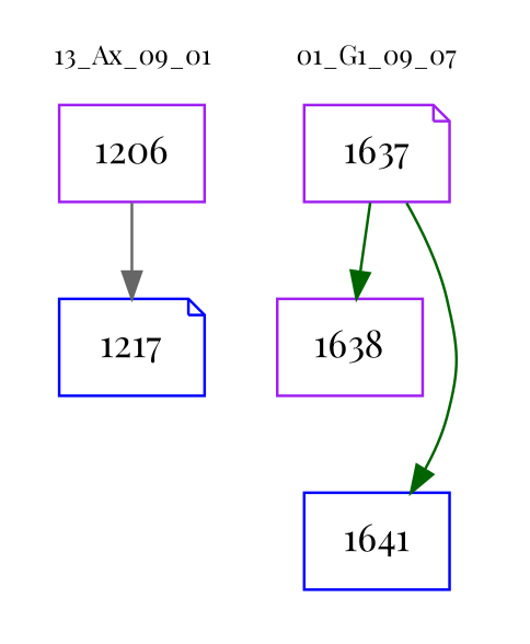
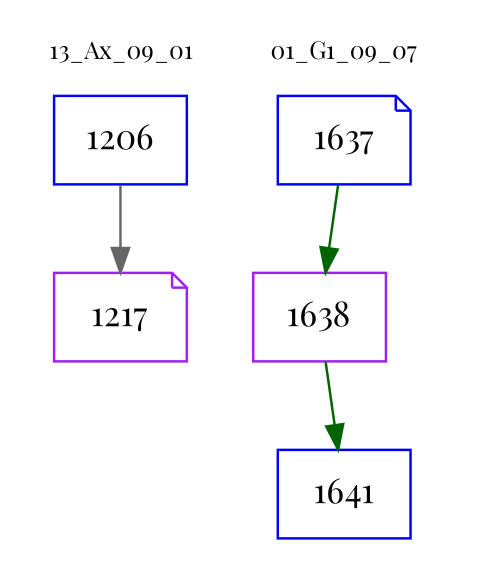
  digraph {
    fontname="Playfair Display"
    node [color=blue fontname="Playfair Display" shape=box]
    edge [color=darkgreen fontname="Playfair Display"]
-   n1 [color=purple label=1206]
-   n2 [label=1217 shape=note]
-   n3 [color=purple label=1637 shape=note]
+   n1 [label=1206]
+   n2 [color=purple label=1217 shape=note]
+   n3 [label=1637 shape=note]
    n4 [color=purple label=1638]
    n5 [label=1641]
    subgraph cluster_1 {
      color=white
      fontsize=10
      label="13_Ax_09_01"
      n1
      n2
    }
    subgraph cluster_2 {
      color=white
      fontsize=10
      label="01_G1_09_07"
      n3
      n4
      n5
    }
    n1 -> n2 [color=gray40]
    n3 -> n4
-   n3 -> n5
+   n4 -> n5
  }
